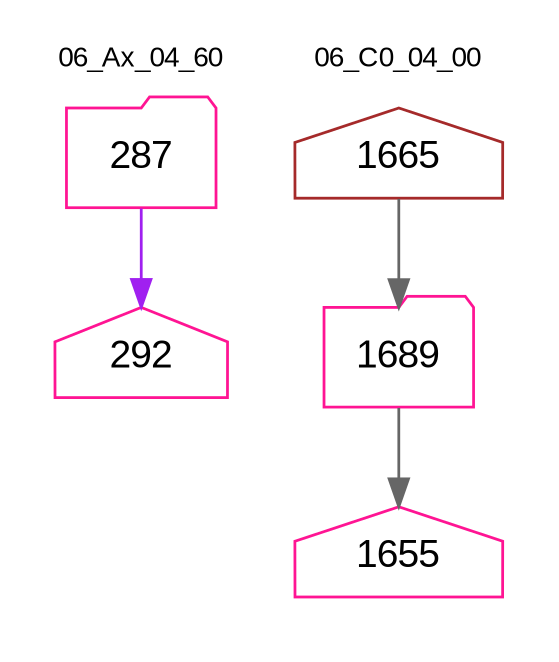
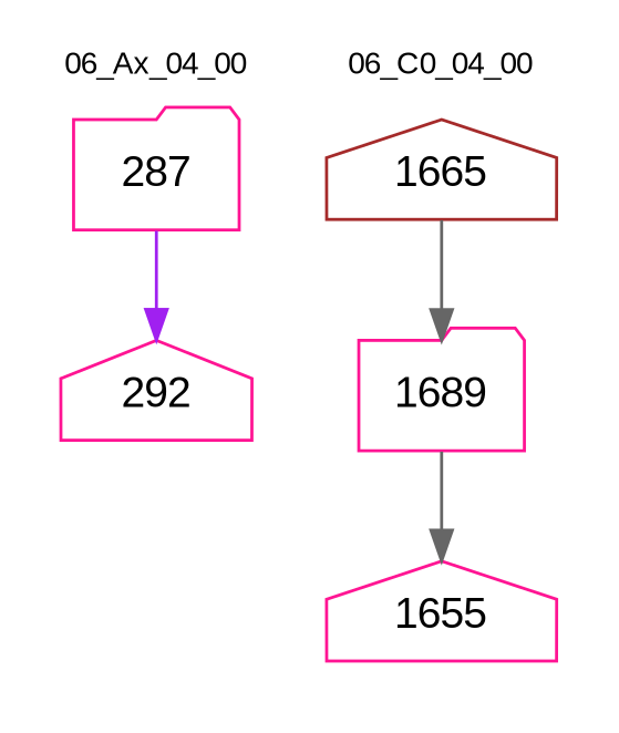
  digraph {
    fontname="Liberation Sans"
    node [color=deeppink fontname="Liberation Sans" shape=house]
    edge [color=gray40 fontname="Liberation Sans"]
    n1 [label=287 shape=folder]
    n2 [label=292]
    n3 [color=brown label=1665]
    n4 [label=1689 shape=folder]
    n5 [label=1655]
    subgraph cluster_1 {
      color=white
      fontsize=10
-     label="06_Ax_04_60"
+     label="06_Ax_04_00"
      n1
      n2
    }
    subgraph cluster_2 {
      color=white
      fontsize=10
      label="06_C0_04_00"
      n3
      n4
      n5
    }
    n1 -> n2 [color=purple]
    n3 -> n4
    n4 -> n5
  }
